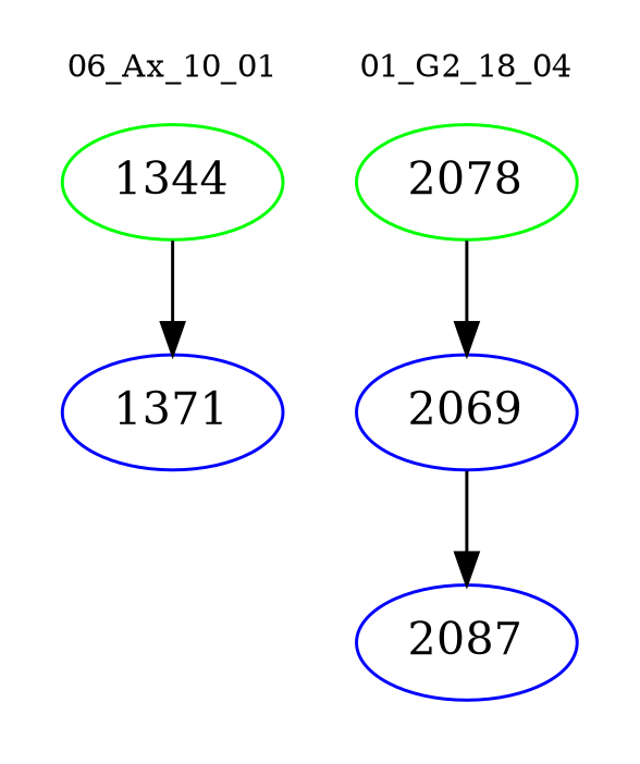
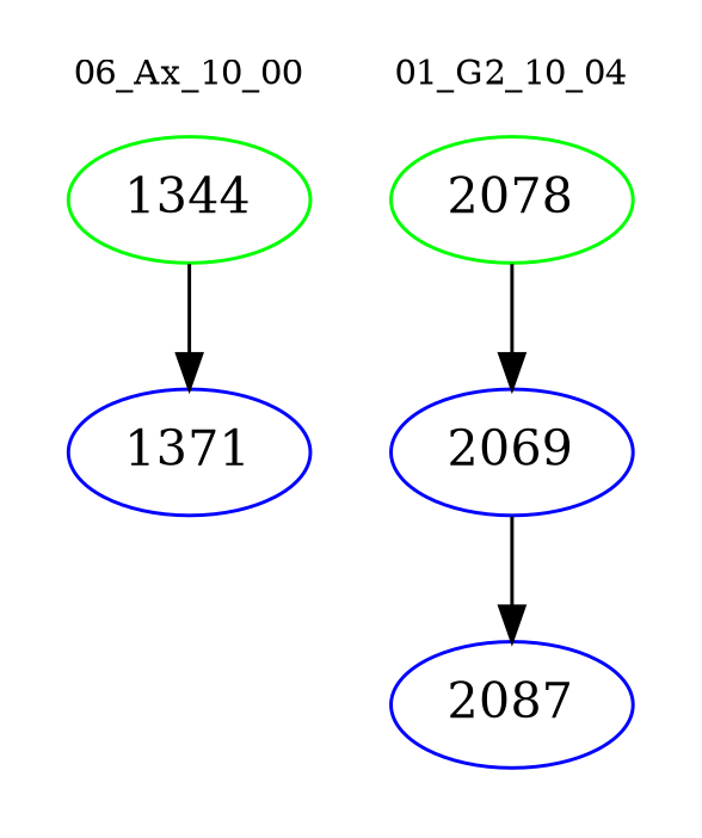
  digraph {
    node [color=blue]
    edge [color=black]
    n1 [color=green label=1344]
    n2 [label=1371]
    n3 [color=green label=2078]
    n4 [label=2069]
    n5 [label=2087]
    subgraph cluster_1 {
      color=white
      fontsize=10
-     label="06_Ax_10_01"
+     label="06_Ax_10_00"
      n1
      n2
    }
    subgraph cluster_2 {
      color=white
      fontsize=10
-     label="01_G2_18_04"
+     label="01_G2_10_04"
      n3
      n4
      n5
    }
    n1 -> n2
    n3 -> n4
    n4 -> n5
  }
